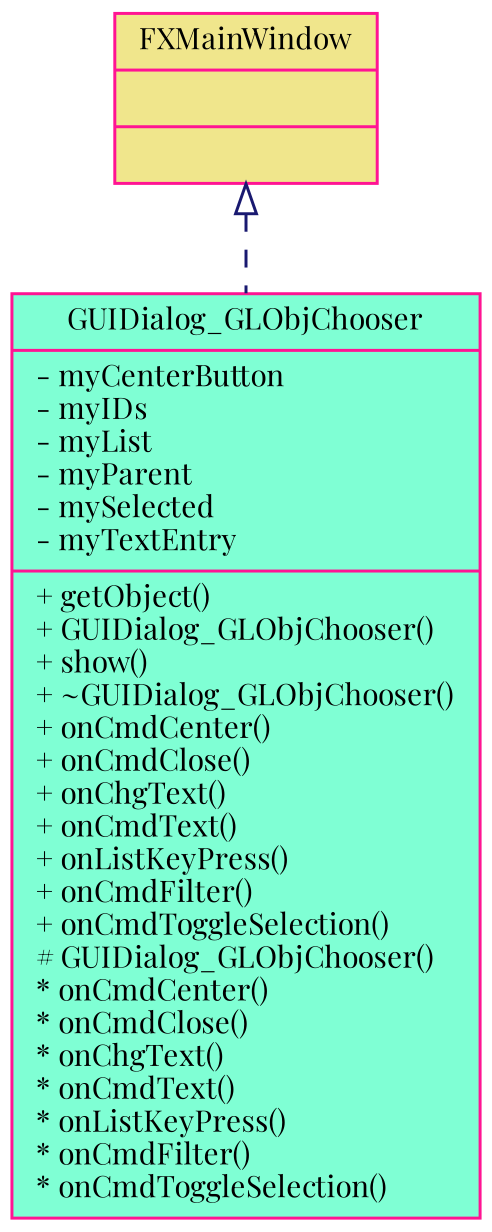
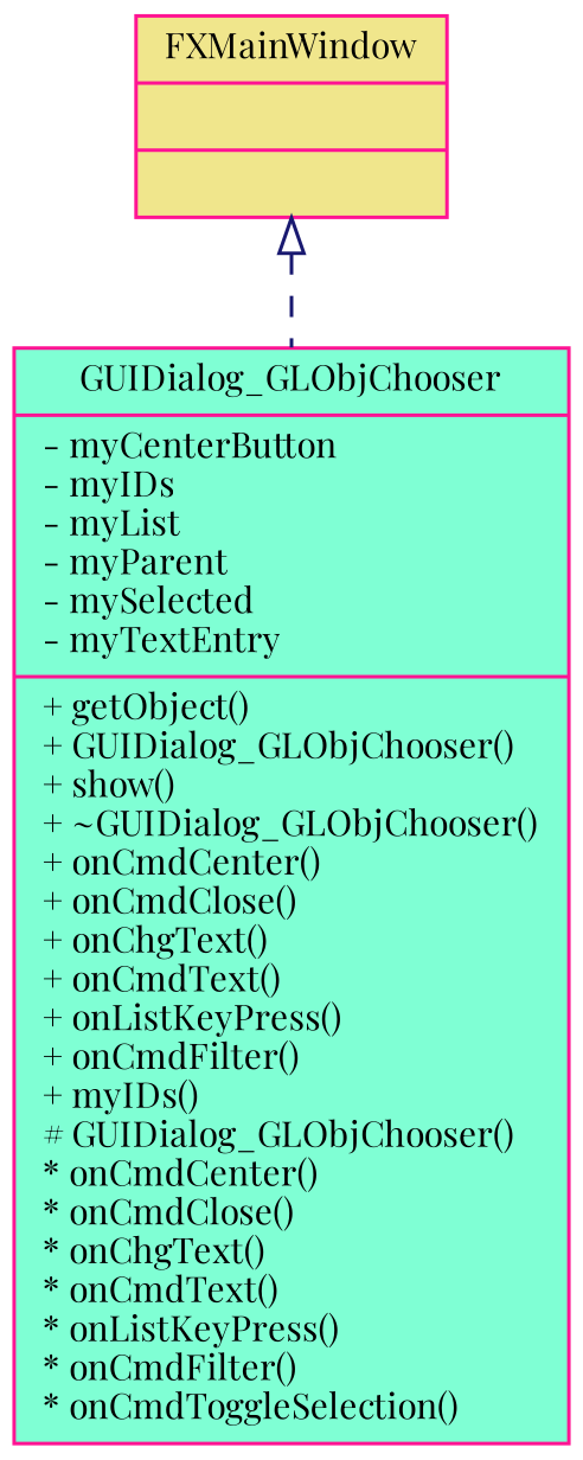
  digraph {
    fontname="Playfair Display"
    node [color=deeppink fontname="Playfair Display" fontsize=10 shape=record style=filled]
-   n1 [fillcolor=aquamarine fontcolor=black height=0.2 label="{GUIDialog_GLObjChooser\n|- myCenterButton\l- myIDs\l- myList\l- myParent\l- mySelected\l- myTextEntry\l|+ getObject()\l+ GUIDialog_GLObjChooser()\l+ show()\l+ ~GUIDialog_GLObjChooser()\l+ onCmdCenter()\l+ onCmdClose()\l+ onChgText()\l+ onCmdText()\l+ onListKeyPress()\l+ onCmdFilter()\l+ onCmdToggleSelection()\l# GUIDialog_GLObjChooser()\l* onCmdCenter()\l* onCmdClose()\l* onChgText()\l* onCmdText()\l* onListKeyPress()\l* onCmdFilter()\l* onCmdToggleSelection()\l}" width=0.4]
+   n1 [fillcolor=aquamarine fontcolor=black height=0.2 label="{GUIDialog_GLObjChooser\n|- myCenterButton\l- myIDs\l- myList\l- myParent\l- mySelected\l- myTextEntry\l|+ getObject()\l+ GUIDialog_GLObjChooser()\l+ show()\l+ ~GUIDialog_GLObjChooser()\l+ onCmdCenter()\l+ onCmdClose()\l+ onChgText()\l+ onCmdText()\l+ onListKeyPress()\l+ onCmdFilter()\l+ myIDs()\l# GUIDialog_GLObjChooser()\l* onCmdCenter()\l* onCmdClose()\l* onChgText()\l* onCmdText()\l* onListKeyPress()\l* onCmdFilter()\l* onCmdToggleSelection()\l}" width=0.4]
    n2 [fillcolor=khaki height=0.2 label="{FXMainWindow\n||}" width=0.4]
    n2 -> n1 [arrowtail=onormal color=midnightblue dir=back fontname="Playfair Display" fontsize=10 labelfontname=Helvetica labelfontsize=10 style=dashed]
  }
